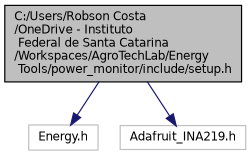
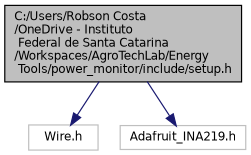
  digraph {
    node [color=grey75 fillcolor=white fontname=Helvetica fontsize=10 shape=record style=filled]
    edge [color=midnightblue fontname=Helvetica fontsize=10 labelfontname=Helvetica labelfontsize=10 style=solid]
    n1 [color=black fillcolor=grey75 fontcolor=black height=0.2 label="C:/Users/Robson Costa\l/OneDrive - Instituto\l Federal de Santa Catarina\l/Workspaces/AgroTechLab/Energy\l Tools/power_monitor/include/setup.h" width=0.4]
-   n2 [height=0.2 label="Energy.h" width=0.4]
+   n2 [height=0.2 label="Wire.h" width=0.4]
    n3 [height=0.2 label="Adafruit_INA219.h" width=0.4]
    n1 -> n2
    n1 -> n3
  }
